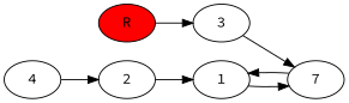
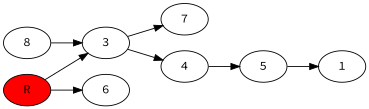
  digraph {
    fontname="Source Code Pro"
    rankdir=LR
    node [fontname="Source Code Pro"]
    edge [fontname="Source Code Pro"]
    1
    7
-   2
+   2 [label=5]
    3
    4
+   8
    R [fillcolor="#ff0000" style=filled]
-   1 -> 7
-   7 -> 1
+   6
    2 -> 1
    3 -> 7
+   3 -> 4
    4 -> 2
+   8 -> 3
    R -> 3
+   R -> 6
  }
